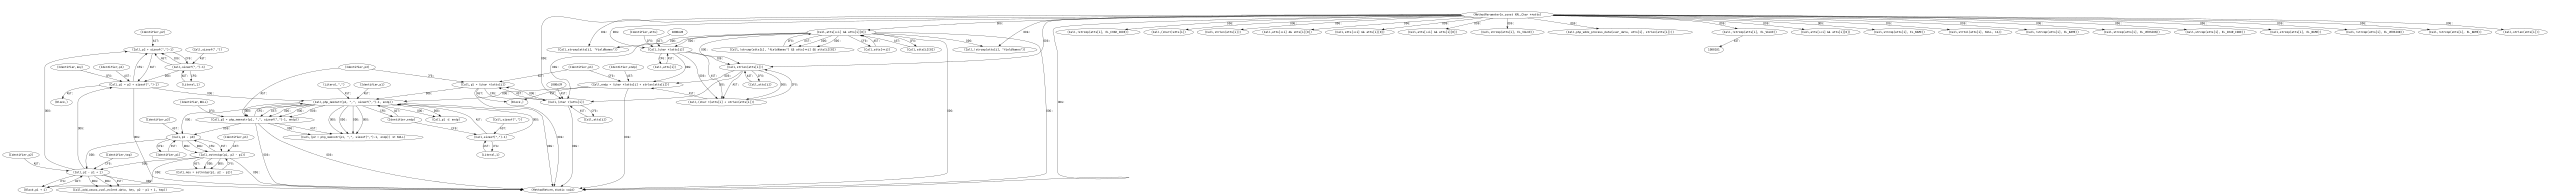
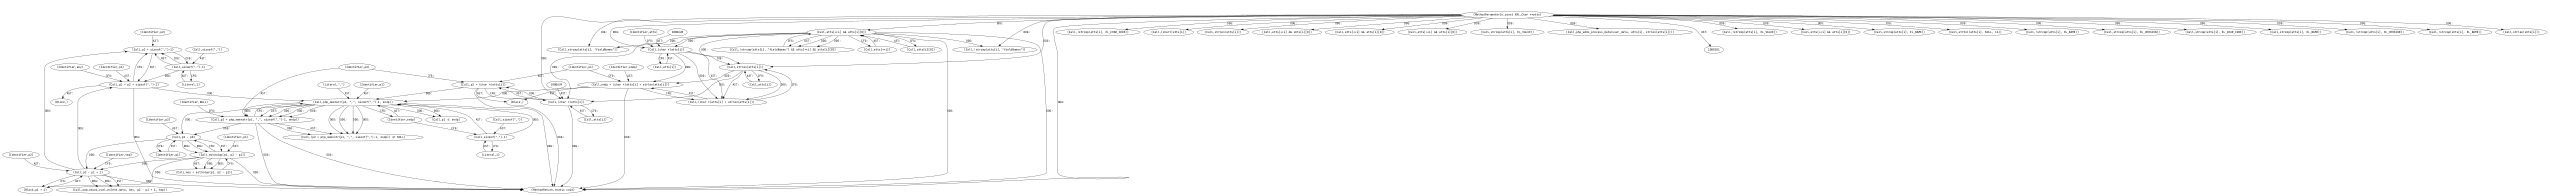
  digraph {
    fontname="JetBrains Mono"
    node [fontname="JetBrains Mono"]
    edge [fontname="JetBrains Mono"]
    n1 [label="(Call,p2 + sizeof(\",\")-1)"]
    n2 [label="(Call,p1 = p2 + sizeof(\",\")-1)"]
    n3 [label="(Call,sizeof(\",\")-1)"]
    n4 [label="(MethodReturn,static void)"]
    n5 [label="(Call,php_memnstr(p1, \",\", sizeof(\",\")-1, endp))"]
    n6 [label="(Block,)"]
    n7 [label="(Literal,1)"]
    n8 [label="(Call,p2 - p1 + 1)"]
    n9 [label="(Block,p1 + 1)"]
    n10 [label="(Call,add_assoc_zval_ex(ent.data, key, p2 - p1 + 1, tmp))"]
    n11 [label="(Call,p2 - p0)"]
    n12 [label="(Call,estrndup(p1, p2 - p1))"]
    n13 [label="(Identifier,p1)"]
    n14 [label="(Call,key = estrndup(p1, p2 - p1))"]
    n15 [label="(Call,p2 = php_memnstr(p1, \",\", sizeof(\",\")-1, endp))"]
    n16 [label="(Call,(p2 = php_memnstr(p1, \",\", sizeof(\",\")-1, endp)) != NULL)"]
    n17 [label="(Identifier,endp)"]
    n18 [label="(Call,p1 <= endp)"]
    n19 [label="(Call,sizeof(\",\")-1)"]
    n20 [label="(Call,p1 = (char *)atts[i])"]
    n21 [label="(Call,(char *)atts[i])"]
    n22 [label="(Block,)"]
    n23 [label="(Call,atts[i])"]
    n24 [label="(Call,atts[++i] && atts[i][0])"]
    n25 [label="(Call,strlen(atts[i]))"]
    n26 [label="(Call,(char *)atts[i])"]
    n27 [label="(Call,atts[i][0])"]
    n28 [label="(Call,strcmp(atts[i], \"fieldNames\"))"]
    n29 [label="(Call,!strcmp(atts[i], \"fieldNames\") && atts[++i] && atts[i][0])"]
    n30 [label="(Call,atts[++i])"]
    n31 [label="(Call,!strcmp(atts[i], \"fieldNames\"))"]
    n32 [label="(Call,endp = (char *)atts[i] + strlen(atts[i]))"]
    n33 [label="(Call,(char *)atts[i] + strlen(atts[i]))"]
    n34 [label="(Call,atts[i])"]
    n35 [label="(Call,atts[i])"]
    n36 [label="(MethodParameterIn,const XML_Char **atts)"]
    n37 [label="(Call,!strcmp(atts[i], EL_CHAR_CODE))"]
    n38 [label="(Call,(char*)atts[i])"]
    n39 [label="(Call,strlen(atts[i]))"]
    n40 [label="(Call,atts[++i] && atts[i][0])"]
    n41 [label="(Call,atts[++i] && atts[i][0])"]
    n42 [label="(Call,atts[++i] && atts[i][0])"]
    n43 [label="(Call,strcmp(atts[i], EL_VALUE))"]
    n44 [label="(Call,php_wddx_process_data(user_data, atts[i], strlen(atts[i])))"]
    n45 [label="(Call,!strcmp(atts[i], EL_VALUE))"]
    n46 [label="(Call,atts[++i] && atts[i][0])"]
    n47 [label="(Call,strcmp(atts[i], EL_NAME))"]
    n48 [label="(Call,strtol(atts[i], NULL, 16))"]
    n49 [label="(Call,!strcmp(atts[i], EL_NAME))"]
    n50 [label="(Call,strcmp(atts[i], EL_VERSION))"]
    n51 [label="(Call,strcmp(atts[i], EL_CHAR_CODE))"]
    n52 [label="(Call,strcmp(atts[i], EL_NAME))"]
    n53 [label="(Call,!strcmp(atts[i], EL_VERSION))"]
    n54 [label="(Call,!strcmp(atts[i], EL_NAME))"]
    n55 [label="(Call,strlen(atts[i]))"]
    1000101
    n57 [label="(Literal,1)"]
    n58 [label="(Identifier,tmp)"]
    n59 [label="(Call,sizeof(\",\"))"]
    n60 [label="(Identifier,endp)"]
    n61 [label="(Literal,\",\")"]
    n62 [label="(Identifier,p2)"]
    n63 [label="(Identifier,p1)"]
    n64 [label="(Identifier,key)"]
    n65 [label="(Identifier,atts)"]
    n66 [label="(Call,sizeof(\",\"))"]
    n67 [label="(Identifier,p2)"]
    n68 [label="(Identifier,p1)"]
    n69 [label="(Identifier,p1)"]
    n70 [label="(Identifier,NULL)"]
    n71 [label="(Identifier,p1)"]
    n72 [label="(Identifier,p2)"]
    n73 [label="(Identifier,p2)"]
    1000639
    1000628
    n1 -> n2 [label="AST: "]
    n1 -> n3 [label="CFG: "]
    n2 -> n1 [label="CFG: "]
    n2 -> n4 [label="DDG: "]
    n2 -> n5 [label="DDG: "]
    n2 -> n6 [label="AST: "]
    n3 -> n1 [label="AST: "]
    n3 -> n1 [label="DDG: "]
    n3 -> n2 [label="DDG: "]
    n3 -> n7 [label="CFG: "]
    n5 -> n4 [label="DDG: "]
    n5 -> n11 [label="DDG: "]
    n5 -> n15 [label="AST: "]
    n5 -> n15 [label="DDG: "]
    n5 -> n15 [label="DDG: "]
    n5 -> n15 [label="DDG: "]
    n5 -> n15 [label="DDG: "]
    n5 -> n16 [label="DDG: "]
    n5 -> n16 [label="DDG: "]
    n5 -> n16 [label="DDG: "]
    n5 -> n16 [label="DDG: "]
    n5 -> n17 [label="CFG: "]
    n5 -> n18 [label="DDG: "]
    n5 -> n18 [label="DDG: "]
    n7 -> n3 [label="AST: "]
    n8 -> n1 [label="DDG: "]
    n8 -> n2 [label="DDG: "]
    n8 -> n4 [label="DDG: "]
    n8 -> n9 [label="CFG: "]
    n8 -> n10 [label="AST: "]
    n8 -> n10 [label="DDG: "]
    n8 -> n10 [label="DDG: "]
    n9 -> n8 [label="AST: "]
    n11 -> n8 [label="DDG: "]
    n11 -> n12 [label="AST: "]
    n11 -> n12 [label="DDG: "]
    n11 -> n12 [label="DDG: "]
    n11 -> n13 [label="CFG: "]
    n12 -> n4 [label="DDG: "]
    n12 -> n8 [label="DDG: "]
    n12 -> n9 [label="DDG: "]
    n12 -> n11 [label="CFG: "]
    n12 -> n14 [label="AST: "]
    n12 -> n14 [label="DDG: "]
    n12 -> n14 [label="DDG: "]
    n13 -> n11 [label="AST: "]
    n14 -> n12 [label="CFG: "]
    n15 -> n4 [label="DDG: "]
    n15 -> n4 [label="DDG: "]
    n15 -> n5 [label="CFG: "]
    n15 -> n11 [label="DDG: "]
    n15 -> n16 [label="AST: "]
    n15 -> n16 [label="DDG: "]
    n17 -> n5 [label="AST: "]
    n17 -> n19 [label="CFG: "]
    n19 -> n5 [label="AST: "]
    n19 -> n5 [label="DDG: "]
    n19 -> n57 [label="CFG: "]
    n20 -> n4 [label="DDG: "]
    n20 -> n5 [label="DDG: "]
    n20 -> n21 [label="CFG: "]
    n20 -> n22 [label="AST: "]
    n21 -> n4 [label="DDG: "]
    n21 -> n20 [label="AST: "]
    n21 -> n20 [label="DDG: "]
    n21 -> n23 [label="CFG: "]
    n23 -> n21 [label="AST: "]
    n24 -> n4 [label="DDG: "]
    n24 -> n4 [label="DDG: "]
    n24 -> n21 [label="DDG: "]
    n24 -> n25 [label="DDG: "]
    n24 -> n26 [label="DDG: "]
    n24 -> n27 [label="CFG: "]
    n24 -> n28 [label="DDG: "]
    n24 -> n29 [label="AST: "]
    n24 -> n29 [label="DDG: "]
    n24 -> n29 [label="DDG: "]
    n24 -> n30 [label="CFG: "]
    n24 -> n31 [label="DDG: "]
    n25 -> n21 [label="DDG: "]
    n25 -> n32 [label="DDG: "]
    n25 -> n33 [label="AST: "]
    n25 -> n33 [label="DDG: "]
    n25 -> n34 [label="CFG: "]
    n26 -> n25 [label="DDG: "]
    n26 -> n32 [label="DDG: "]
    n26 -> n33 [label="AST: "]
    n26 -> n33 [label="DDG: "]
    n26 -> n35 [label="CFG: "]
    n27 -> n24 [label="AST: "]
    n29 -> n24 [label="CFG: "]
    n30 -> n24 [label="AST: "]
    n32 -> n4 [label="DDG: "]
    n32 -> n5 [label="DDG: "]
    n32 -> n22 [label="AST: "]
+   n32 -> n33 [label="CFG: "]
    n33 -> n25 [label="CFG: "]
    n33 -> n32 [label="AST: "]
    n34 -> n25 [label="AST: "]
    n35 -> n26 [label="AST: "]
    n36 -> n4 [label="DDG: "]
    n36 -> n21 [label="DDG: "]
    n36 -> n24 [label="DDG: "]
    n36 -> n25 [label="DDG: "]
    n36 -> n26 [label="DDG: "]
    n36 -> n28 [label="DDG: "]
    n36 -> n31 [label="DDG: "]
    n36 -> n37 [label="DDG: "]
    n36 -> n38 [label="DDG: "]
    n36 -> n39 [label="DDG: "]
    n36 -> n40 [label="DDG: "]
    n36 -> n41 [label="DDG: "]
    n36 -> n42 [label="DDG: "]
    n36 -> n43 [label="DDG: "]
    n36 -> n44 [label="DDG: "]
    n36 -> n45 [label="DDG: "]
    n36 -> n46 [label="DDG: "]
    n36 -> n47 [label="DDG: "]
    n36 -> n48 [label="DDG: "]
    n36 -> n49 [label="DDG: "]
    n36 -> n50 [label="DDG: "]
    n36 -> n51 [label="DDG: "]
    n36 -> n52 [label="DDG: "]
    n36 -> n53 [label="DDG: "]
    n36 -> n54 [label="DDG: "]
    n36 -> n55 [label="DDG: "]
-   n45 -> 1000101 [label="AST: "]
+   n36 -> 1000101 [label="AST: "]
    n57 -> n19 [label="AST: "]
    n58 -> n8 [label="CFG: "]
    n59 -> n19 [label="AST: "]
    n60 -> n32 [label="AST: "]
    n61 -> n5 [label="AST: "]
    n62 -> n11 [label="AST: "]
    n63 -> n20 [label="AST: "]
    n63 -> n32 [label="CFG: "]
    n64 -> n2 [label="CFG: "]
    n65 -> n26 [label="CFG: "]
    n66 -> n3 [label="AST: "]
    n67 -> n15 [label="AST: "]
    n67 -> n20 [label="CFG: "]
    n68 -> n2 [label="AST: "]
    n69 -> n5 [label="AST: "]
    n70 -> n15 [label="CFG: "]
    n71 -> n12 [label="AST: "]
    n72 -> n8 [label="AST: "]
    n73 -> n1 [label="AST: "]
    1000639 -> n21 [label="AST: "]
    1000628 -> n26 [label="AST: "]
  }
